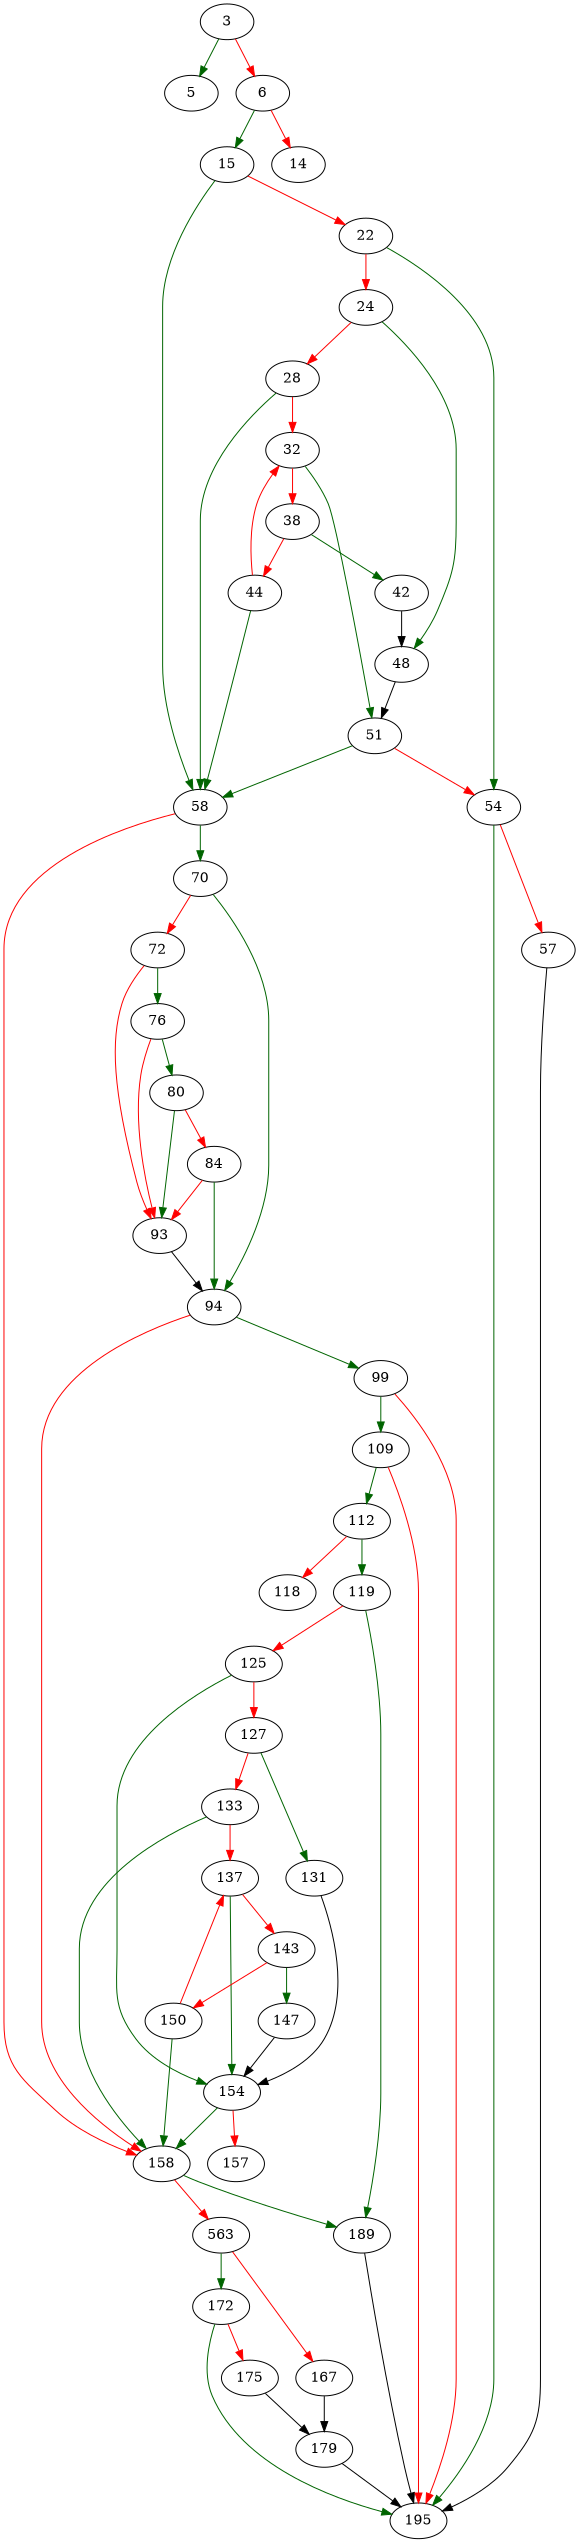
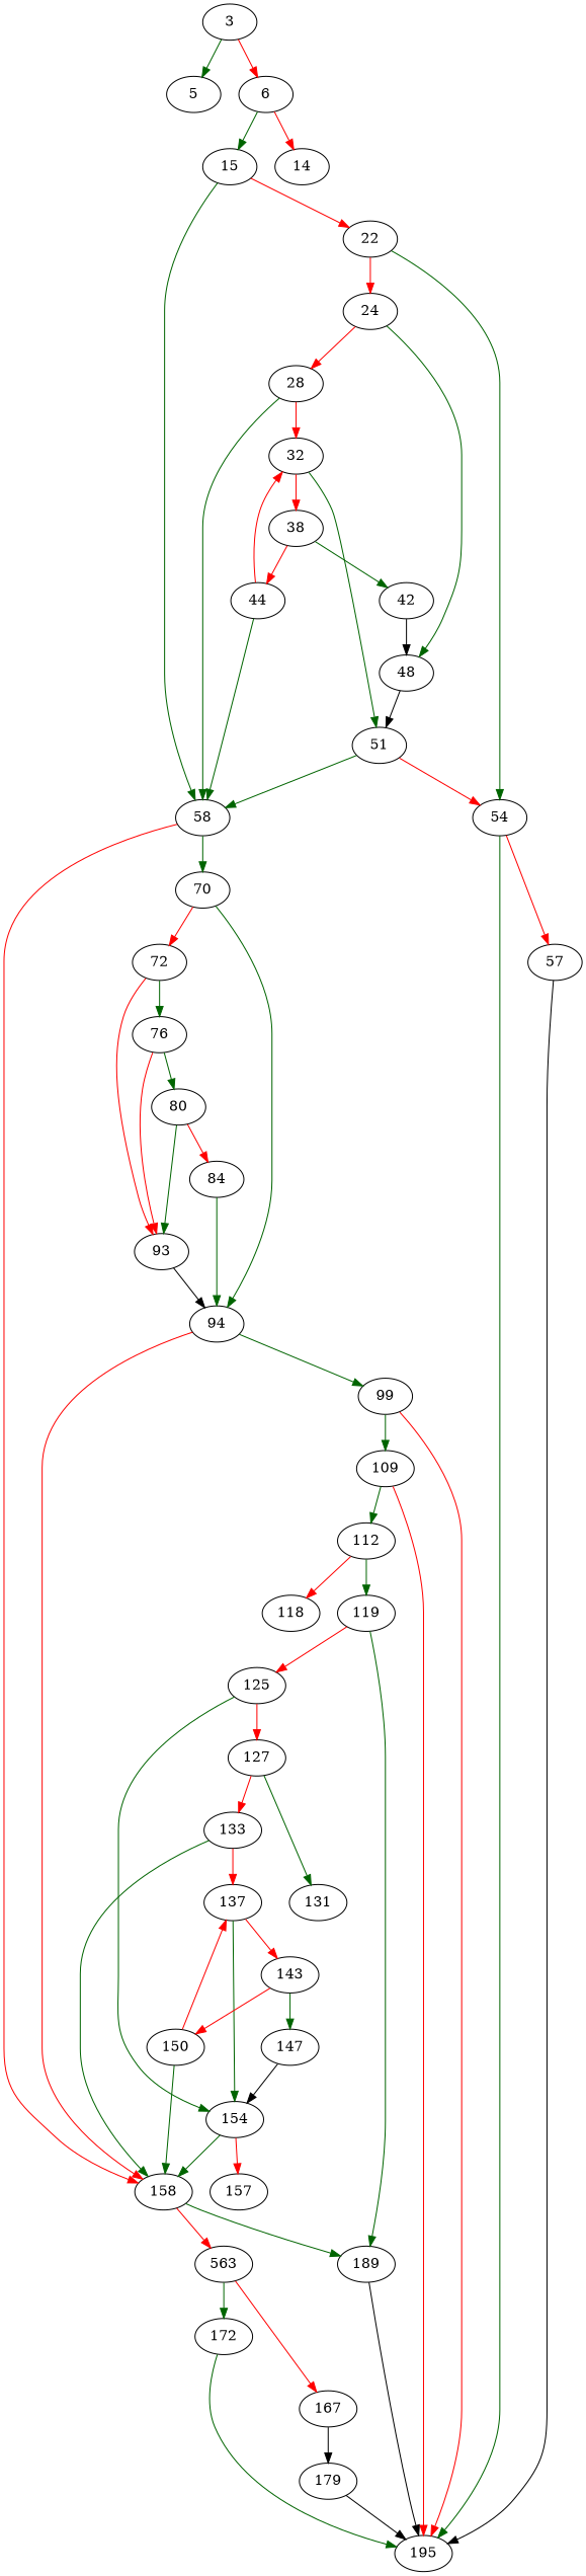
  strict digraph {
    edge [color=darkgreen cond=true]
    3 [entry=true]
    5
    6
    15
    14
    58
    22
    70
    158
    54
    24
    94
    72
    189
    n15 [label=563]
    195
    57
    48
    28
    51
    32
    38
    42
    44
    99
    76
    93
    172
    167
    109
    80
    84
    112
    119
    118
    125
    154
    127
    157
    131
    133
    137
    143
    147
    150
-   175
    179
    3 -> 5
    3 -> 6 [color=red cond=false]
    6 -> 15
    6 -> 14 [color=red cond=false]
    15 -> 58
    15 -> 22 [color=red cond=false]
    58 -> 70
    58 -> 158 [color=red cond=false]
    22 -> 54
    22 -> 24 [color=red cond=false]
    70 -> 94
    70 -> 72 [color=red cond=false]
    158 -> 189
    158 -> n15 [color=red cond=false]
    54 -> 195
    54 -> 57 [color=red cond=false]
    24 -> 48
    24 -> 28 [color=red cond=false]
    94 -> 158 [color=red cond=false]
    94 -> 99
    72 -> 76
    72 -> 93 [color=red cond=false]
    189 -> 195 [color="" cond=""]
    n15 -> 172
    n15 -> 167 [color=red cond=false]
    57 -> 195 [color="" cond=""]
    48 -> 51 [color="" cond=""]
    28 -> 58
    28 -> 32 [color=red cond=false]
    51 -> 58
    51 -> 54 [color=red cond=false]
    32 -> 51
    32 -> 38 [color=red cond=false]
    38 -> 42
    38 -> 44 [color=red cond=false]
    42 -> 48 [color="" cond=""]
    44 -> 58
    44 -> 32 [color=red cond=false]
    99 -> 195 [color=red cond=false]
    99 -> 109
    76 -> 93 [color=red cond=false]
    76 -> 80
    93 -> 94 [color="" cond=""]
    172 -> 195
-   172 -> 175 [color=red cond=false]
    167 -> 179 [color="" cond=""]
    109 -> 195 [color=red cond=false]
    109 -> 112
    80 -> 93
    80 -> 84 [color=red cond=false]
    84 -> 94
-   84 -> 93 [color=red cond=false]
    112 -> 119
    112 -> 118 [color=red cond=false]
    119 -> 189
    119 -> 125 [color=red cond=false]
    125 -> 154
    125 -> 127 [color=red cond=false]
    154 -> 158
    154 -> 157 [color=red cond=false]
    127 -> 131
    127 -> 133 [color=red cond=false]
-   131 -> 154 [color="" cond=""]
    133 -> 158
    133 -> 137 [color=red cond=false]
    137 -> 154
    137 -> 143 [color=red cond=false]
    143 -> 147
    143 -> 150 [color=red cond=false]
    147 -> 154 [color="" cond=""]
    150 -> 158
    150 -> 137 [color=red cond=false]
-   175 -> 179 [color="" cond=""]
    179 -> 195 [color="" cond=""]
  }
